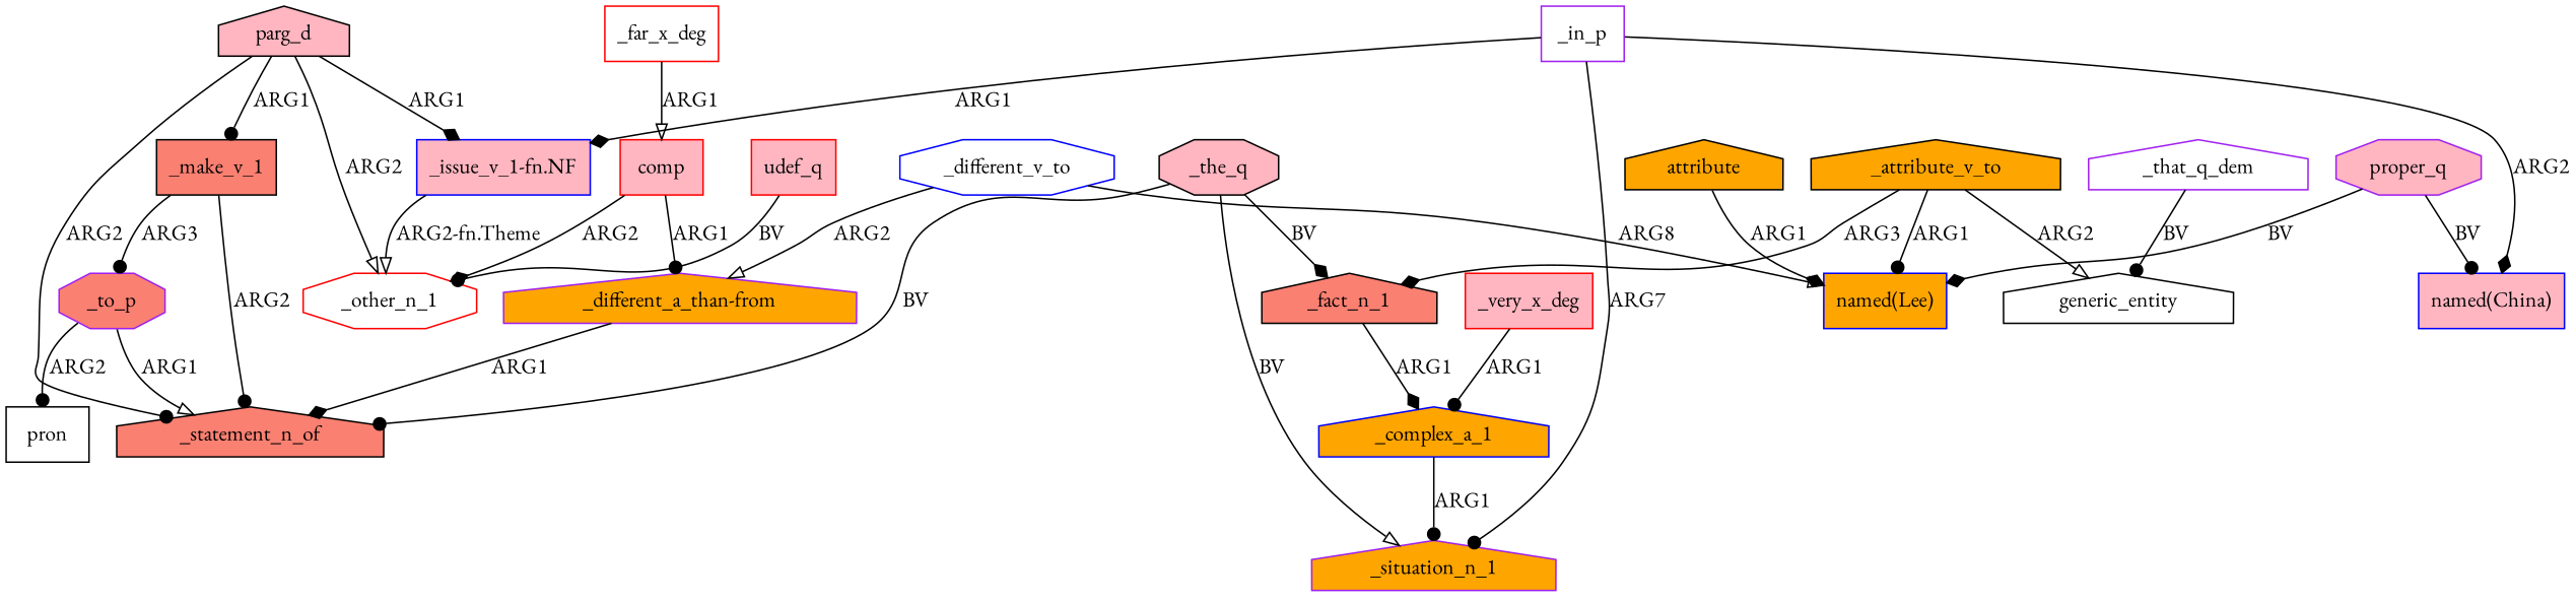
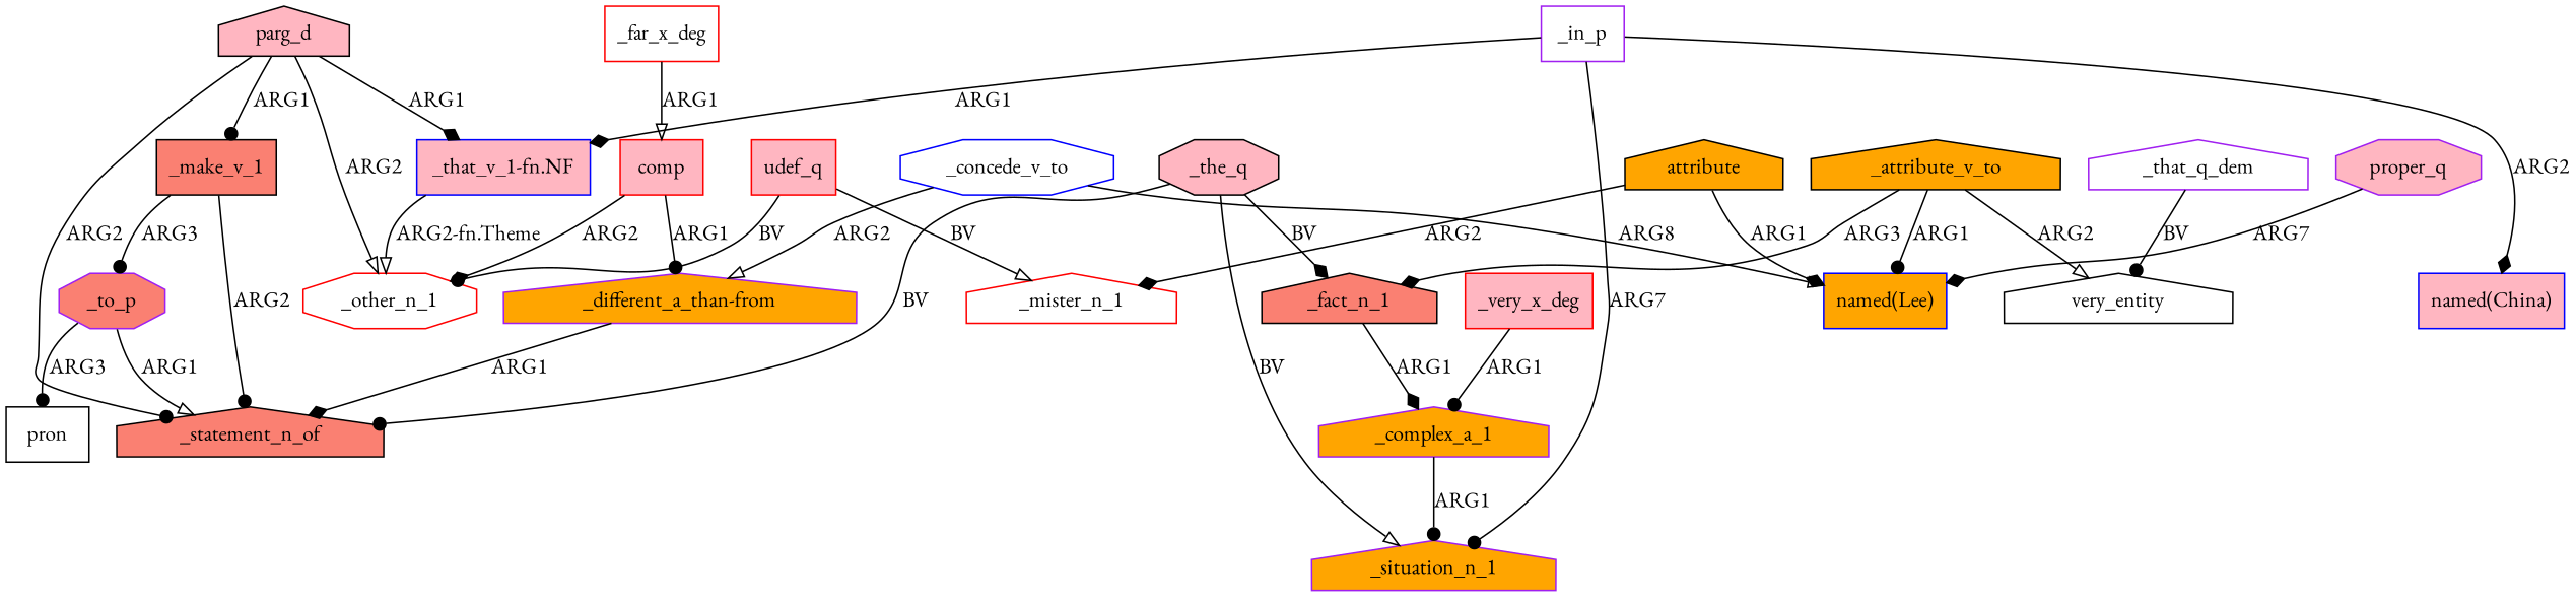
  digraph {
    fontname="EB Garamond"
    node [color=black fillcolor=white fontname="EB Garamond" shape=house style=filled]
    edge [arrowhead=dot fontname="EB Garamond"]
    _other_n_1 [color=red shape=octagon]
    parg_d [fillcolor=lightpink]
-   "_issue_v_1-fn.NF" [color=blue fillcolor=lightpink shape=box]
+   "_issue_v_1-fn.NF" [color=blue fillcolor=lightpink shape=box label="_that_v_1-fn.NF"]
    _make_v_1 [fillcolor=salmon shape=box]
    _statement_n_of [fillcolor=salmon]
    _to_p [color=purple fillcolor=salmon shape=octagon]
    _very_x_deg [color=red fillcolor=lightpink shape=box]
-   _complex_a_1 [color=blue fillcolor=orange]
+   _complex_a_1 [color=purple fillcolor=orange]
    _situation_n_1 [color=purple fillcolor=orange]
    comp [color=red fillcolor=lightpink shape=box]
    "_different_a_than-from" [color=purple fillcolor=orange]
    proper_q [color=purple fillcolor=lightpink shape=octagon]
    "named(Lee)" [color=blue fillcolor=orange shape=box]
    "named(China)" [color=blue fillcolor=lightpink shape=box]
    _that_q_dem [color=purple]
-   generic_entity
+   generic_entity [label=very_entity]
    pron [shape=box]
    n18 [fillcolor=orange label=attribute]
+   _mister_n_1 [color=red]
    udef_q [color=red fillcolor=lightpink shape=box]
    _the_q [fillcolor=lightpink shape=octagon]
    _fact_n_1 [fillcolor=salmon]
    _in_p [color=purple shape=box]
    _attribute_v_to [fillcolor=orange]
    _far_x_deg [color=red shape=box]
-   _concede_v_to [color=blue shape=octagon label=_different_v_to]
+   _concede_v_to [color=blue shape=octagon]
    parg_d -> _other_n_1 [arrowhead=onormal label=ARG2]
    parg_d -> "_issue_v_1-fn.NF" [arrowhead=diamond label=ARG1]
    parg_d -> _make_v_1 [label=ARG1]
    parg_d -> _statement_n_of [label=ARG2]
    "_issue_v_1-fn.NF" -> _other_n_1 [arrowhead=onormal label="ARG2-fn.Theme"]
    _make_v_1 -> _statement_n_of [label=ARG2]
    _make_v_1 -> _to_p [label=ARG3]
    _to_p -> _statement_n_of [arrowhead=onormal label=ARG1]
-   _to_p -> pron [label=ARG2]
+   _to_p -> pron [label=ARG3]
    _very_x_deg -> _complex_a_1 [label=ARG1]
    _complex_a_1 -> _situation_n_1 [label=ARG1]
    comp -> _other_n_1 [arrowhead=diamond label=ARG2]
    comp -> "_different_a_than-from" [label=ARG1]
    "_different_a_than-from" -> _statement_n_of [arrowhead=diamond label=ARG1]
-   proper_q -> "named(Lee)" [arrowhead=diamond label=BV]
-   proper_q -> "named(China)" [label=BV]
+   proper_q -> "named(Lee)" [arrowhead=diamond label=ARG7]
    _that_q_dem -> generic_entity [label=BV]
    n18 -> "named(Lee)" [arrowhead=diamond label=ARG1]
+   n18 -> _mister_n_1 [arrowhead=diamond label=ARG2]
    udef_q -> _other_n_1 [label=BV]
+   udef_q -> _mister_n_1 [arrowhead=onormal label=BV]
    _the_q -> _statement_n_of [label=BV]
    _the_q -> _situation_n_1 [arrowhead=onormal label=BV]
    _the_q -> _fact_n_1 [arrowhead=diamond label=BV]
    _fact_n_1 -> _complex_a_1 [arrowhead=diamond label=ARG1]
    _in_p -> "_issue_v_1-fn.NF" [arrowhead=diamond label=ARG1]
    _in_p -> _situation_n_1 [label=ARG7]
    _in_p -> "named(China)" [arrowhead=diamond label=ARG2]
    _attribute_v_to -> "named(Lee)" [label=ARG1]
    _attribute_v_to -> generic_entity [arrowhead=onormal label=ARG2]
    _attribute_v_to -> _fact_n_1 [arrowhead=diamond label=ARG3]
    _far_x_deg -> comp [arrowhead=onormal label=ARG1]
    _concede_v_to -> "_different_a_than-from" [arrowhead=onormal label=ARG2]
    _concede_v_to -> "named(Lee)" [arrowhead=onormal label=ARG8]
  }
